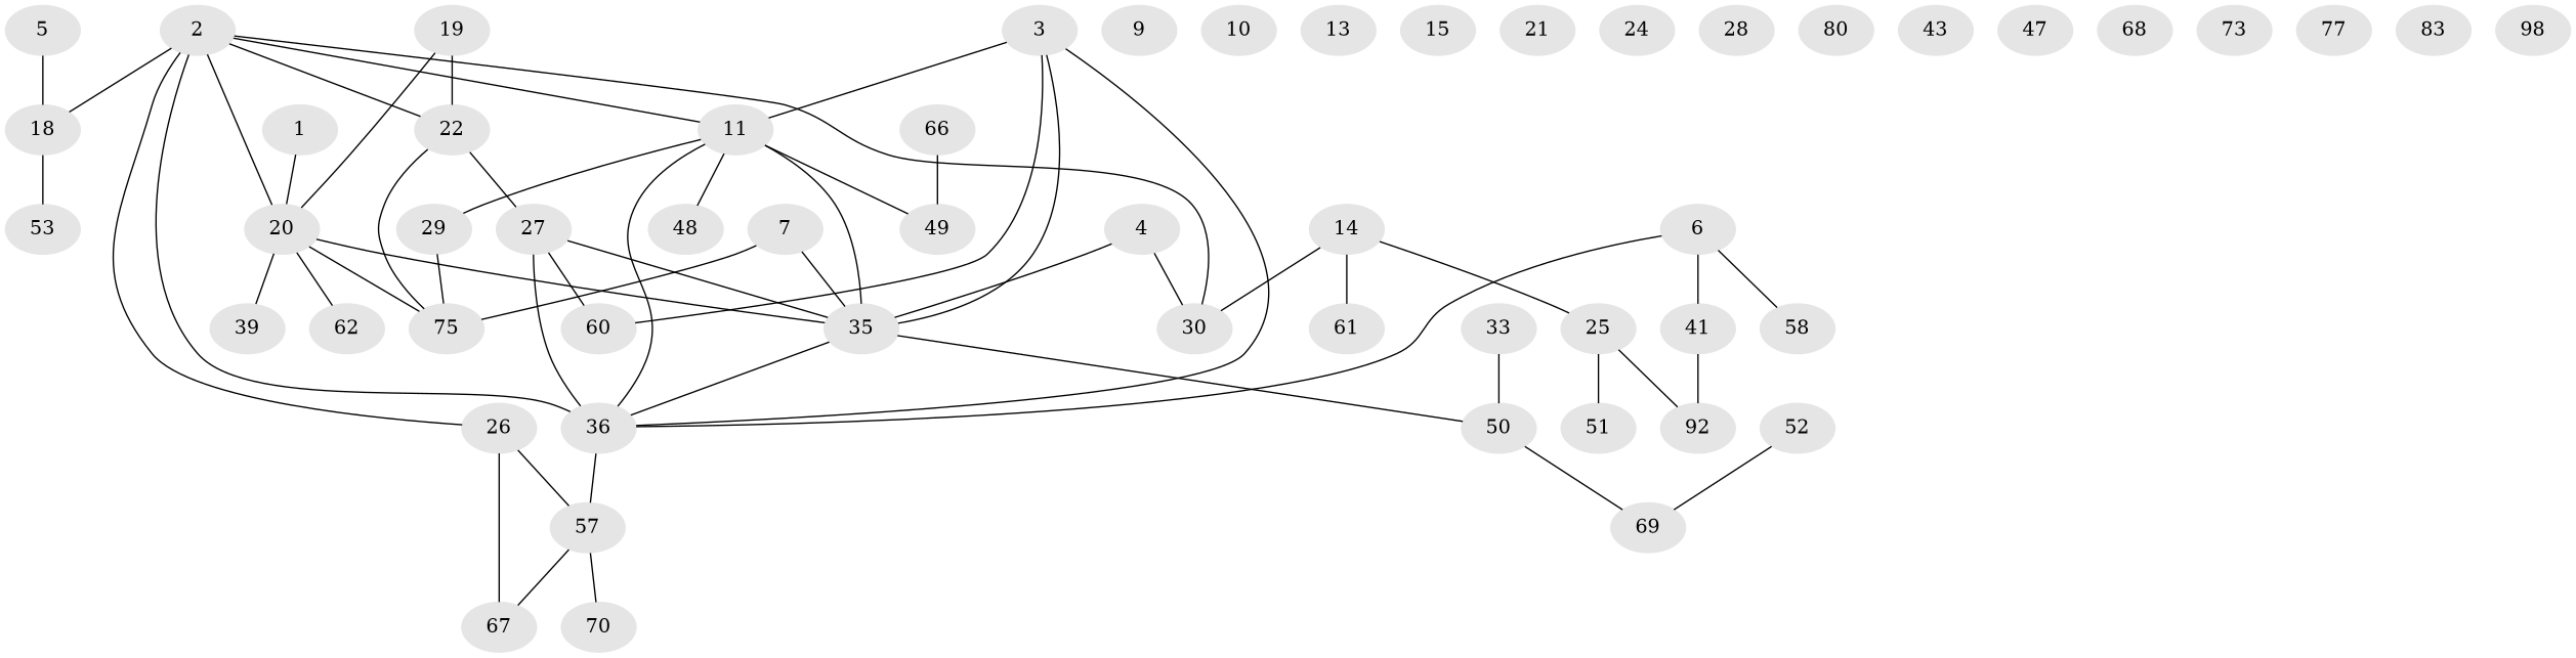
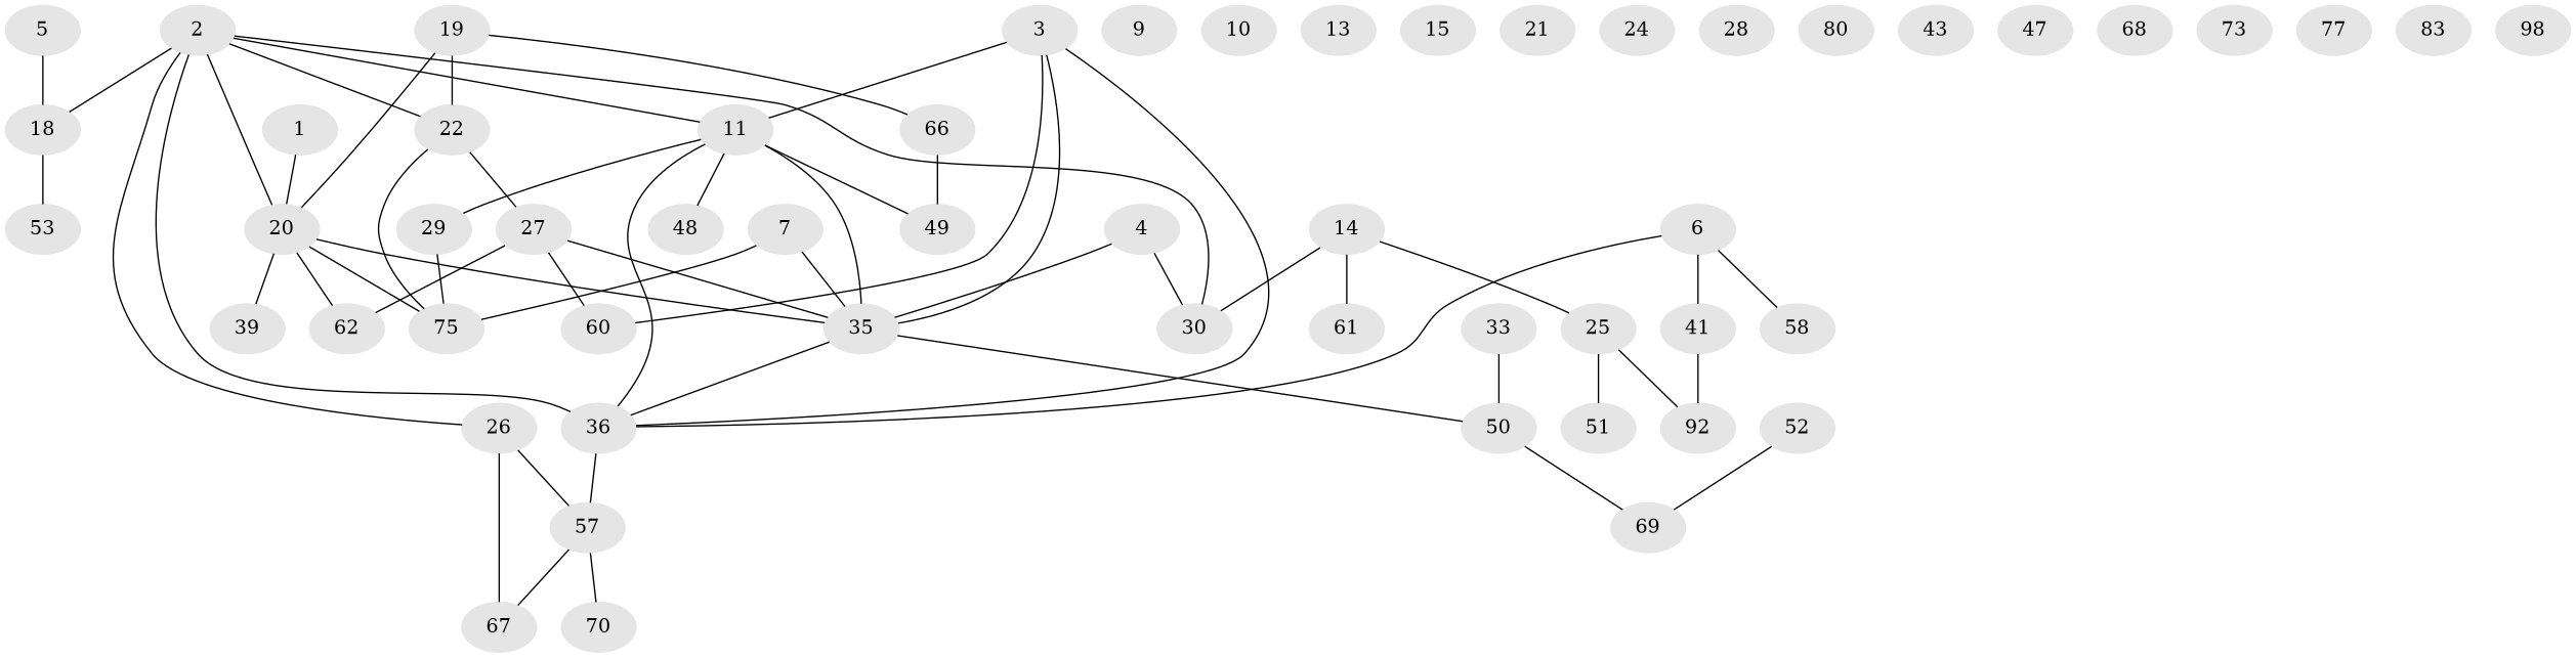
  graph {
    node [color=gray90 style=filled]
    1 [super="+78"]
    20 [super="+46+23+72"]
    35 [super="+38"]
    75 [super="+85"]
    39
    62
    2 [super="+96+80"]
    11 [super="+12"]
    18 [super="+34"]
    22 [super="+81"]
    26
    30
    36 [super="+37+59"]
    29 [super="+54"]
    48
    49
    53
    27 [super="+32+71"]
    57 [super="+63"]
    67 [super="+76+89"]
    3 [super="+16"]
    60
    50
    4 [super="+58"]
    5
    6 [super="+8+31+42"]
    41 [super="+44"]
    n28 [label=58]
    92 [super="+93"]
    7
    9
    10
    13
    14 [super="+45"]
    25 [super="+79"]
    61
    51
    15
    19 [super="+56"]
    66
    21
    24
    70
    28
    33 [super="+64"]
    69 [super="+101"]
    n47 [label=80]
    43
    47
    52
    68
    73
    77
    83
    98
    1 -- 20
    20 -- 35
    20 -- 75 [weight=2]
    20 -- 39
    20 -- 62
    35 -- 36
    35 -- 50
    2 -- 20
    2 -- 11
    2 -- 18
    2 -- 22
    2 -- 26
    2 -- 30
    2 -- 36 [weight=2]
    11 -- 35 [weight=2]
    11 -- 36
    11 -- 29
    11 -- 48
    11 -- 49
    18 -- 53
    22 -- 75
    22 -- 27
    26 -- 57
    26 -- 67
    36 -- 57
    29 -- 75
    27 -- 35
-   27 -- 36
+   27 -- 62
    27 -- 60
    57 -- 67
    57 -- 70
    3 -- 35
    3 -- 11
    3 -- 36
    3 -- 60
    50 -- 69
    4 -- 35 [weight=2]
    4 -- 30
    5 -- 18
    6 -- 36
    6 -- 41
    6 -- n28
    41 -- 92
    7 -- 35
    7 -- 75
    14 -- 30
    14 -- 25
    14 -- 61
    25 -- 92
    25 -- 51
    19 -- 20
    19 -- 22
+   19 -- 66
    66 -- 49
    33 -- 50
    52 -- 69
  }
